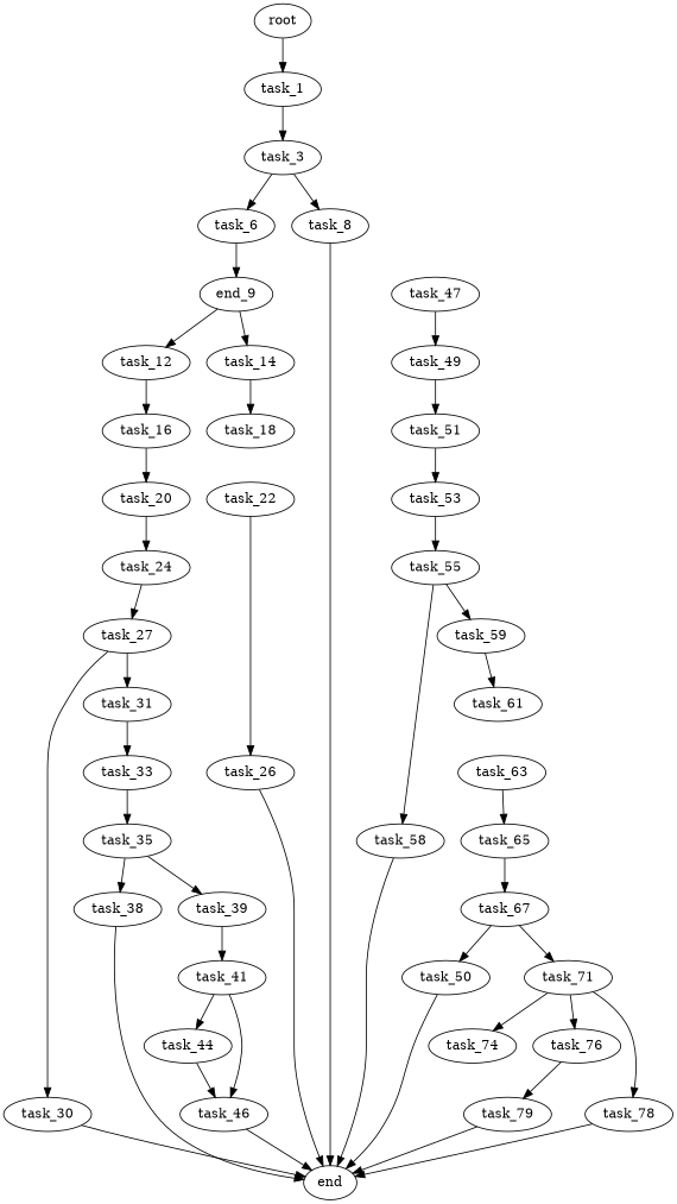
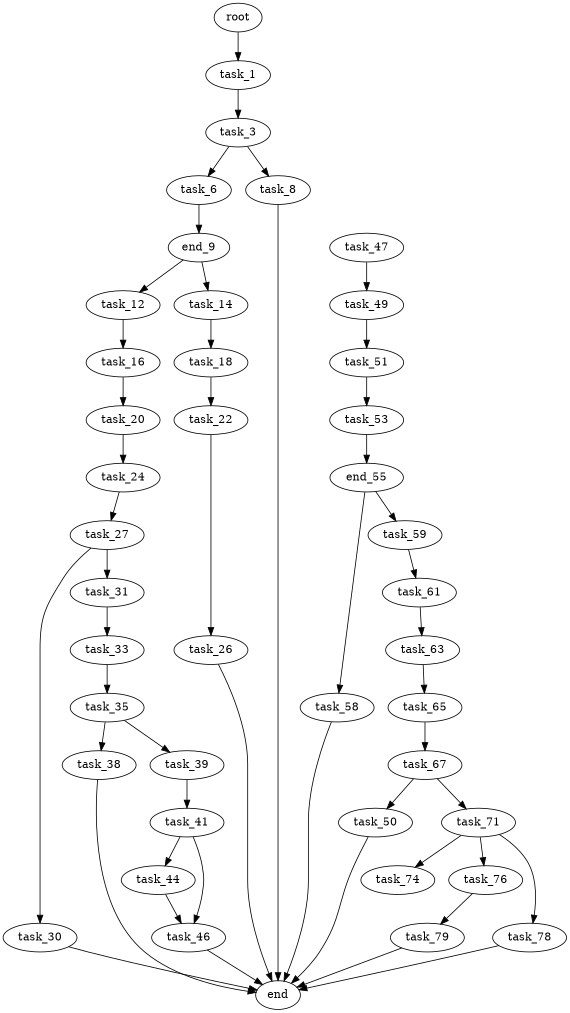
  digraph {
    root
    task_1
    task_3
    task_6
    task_8
    n6 [label=end_9]
    end
    task_12
    task_14
    task_16
    task_18
    task_20
    task_22
    task_24
    task_26
    task_27
    task_30
    task_31
    task_33
    task_35
    task_38
    task_39
    task_41
    task_44
    task_46
    task_47
    task_49
    task_51
    task_53
-   task_55
+   task_55 [label=end_55]
    task_58
    task_59
    task_61
    task_63
    task_65
    task_67
    n37 [label=task_50]
    task_71
    task_74
    task_76
    task_78
    task_79
    root -> task_1
    task_1 -> task_3
    task_3 -> task_6
    task_3 -> task_8
    task_6 -> n6
    task_8 -> end
    n6 -> task_12
    n6 -> task_14
    task_12 -> task_16
    task_14 -> task_18
    task_16 -> task_20
+   task_18 -> task_22
    task_20 -> task_24
    task_22 -> task_26
    task_24 -> task_27
    task_26 -> end
    task_27 -> task_30
    task_27 -> task_31
    task_30 -> end
    task_31 -> task_33
    task_33 -> task_35
    task_35 -> task_38
    task_35 -> task_39
    task_38 -> end
    task_39 -> task_41
    task_41 -> task_44
    task_41 -> task_46
    task_44 -> task_46
    task_46 -> end
    task_47 -> task_49
    task_49 -> task_51
    task_51 -> task_53
    task_53 -> task_55
    task_55 -> task_58
    task_55 -> task_59
    task_58 -> end
    task_59 -> task_61
+   task_61 -> task_63
    task_63 -> task_65
    task_65 -> task_67
    task_67 -> n37
    task_67 -> task_71
    n37 -> end
    task_71 -> task_74
    task_71 -> task_76
    task_71 -> task_78
    task_76 -> task_79
    task_78 -> end
    task_79 -> end
  }
